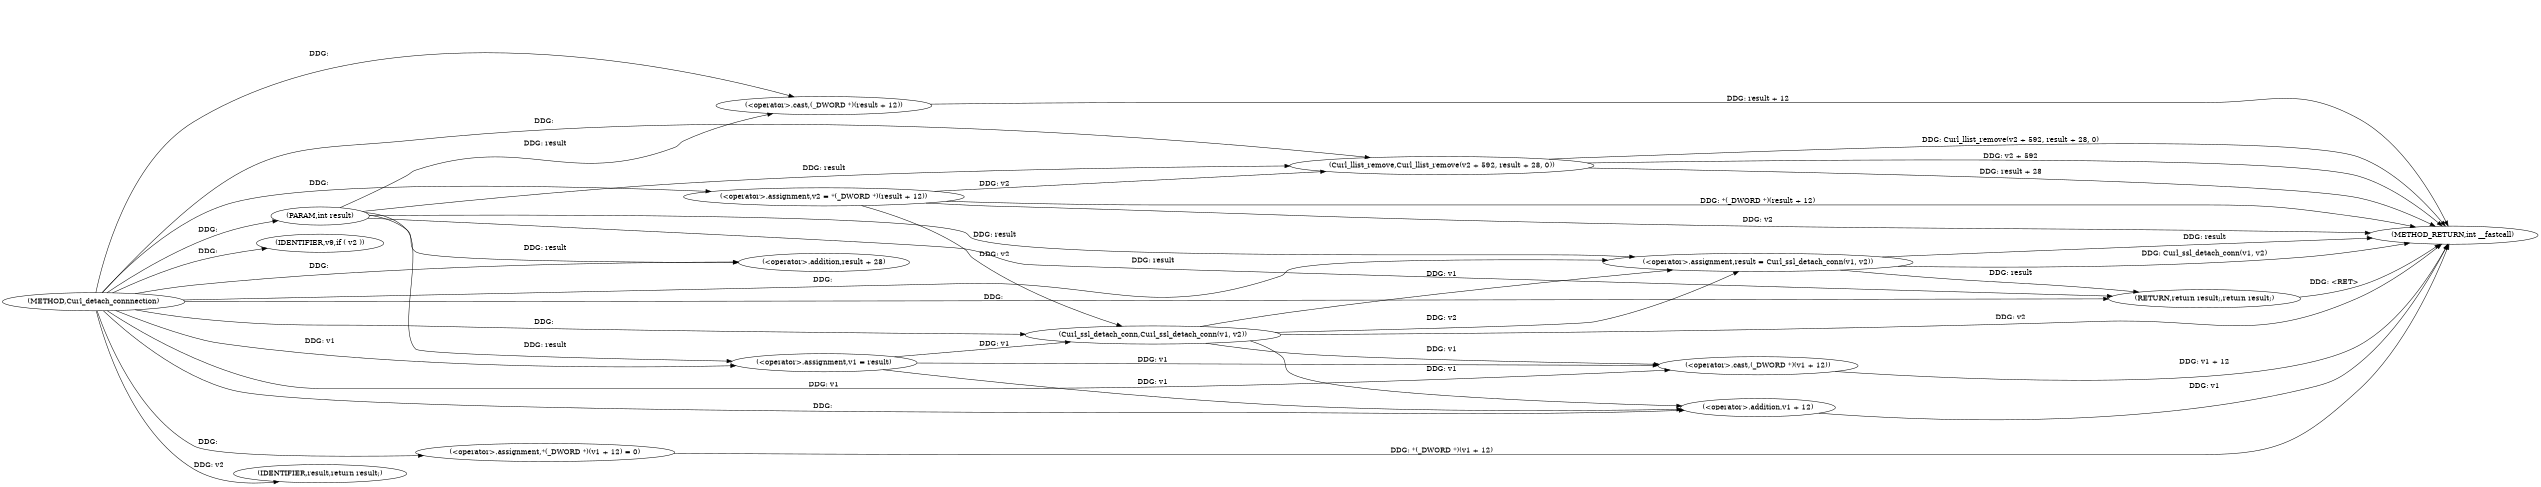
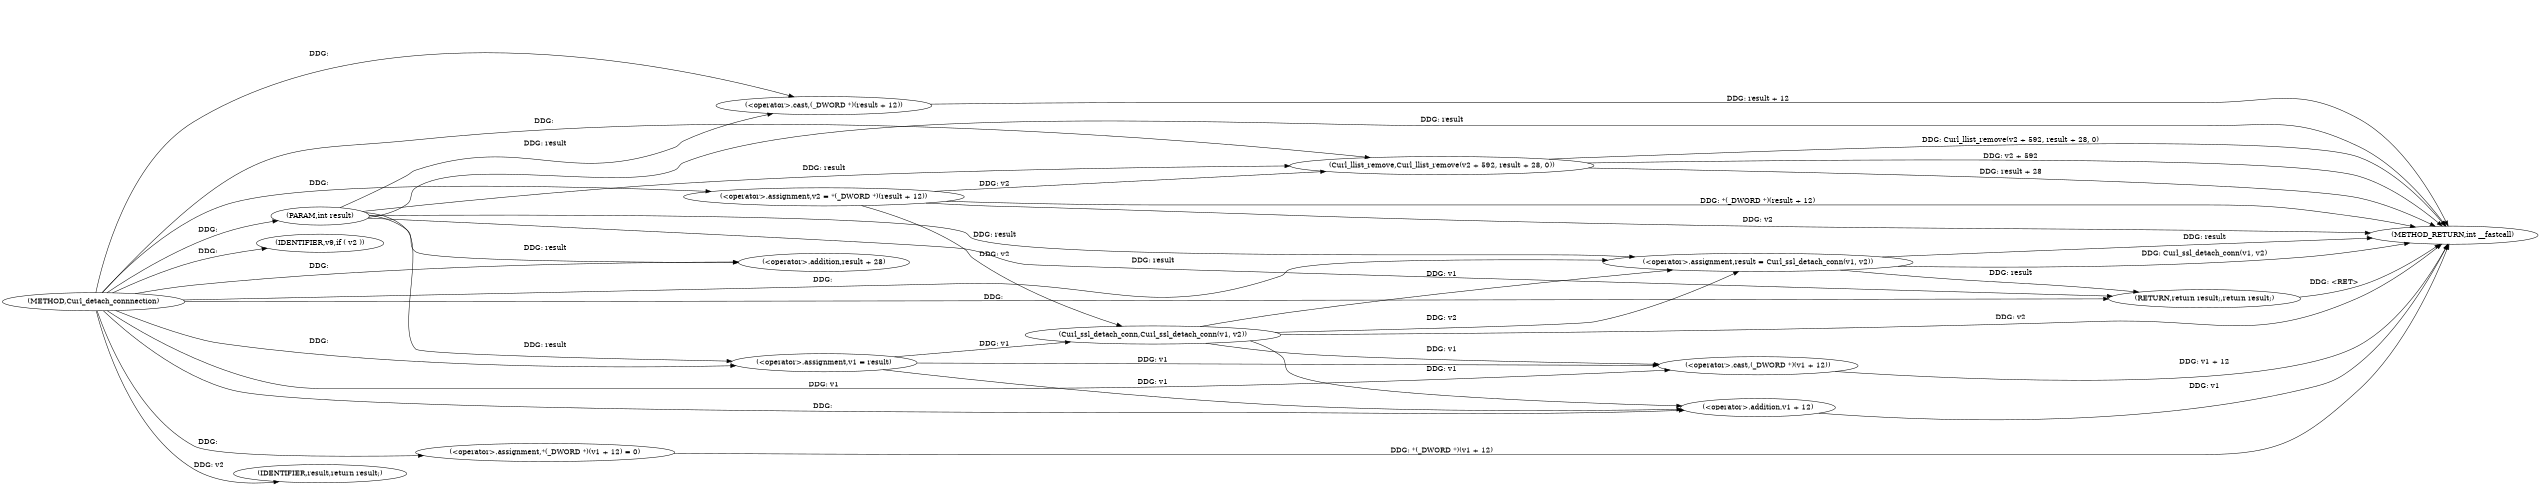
  digraph {
    rankdir=LR
    n1 [label="(METHOD,Curl_detach_connnection)"]
    n2 [label="(PARAM,int result)"]
    n3 [label="(<operator>.assignment,v1 = result)"]
    n4 [label="(<operator>.assignment,v2 = *(_DWORD *)(result + 12))"]
    n5 [label="(<operator>.cast,(_DWORD *)(result + 12))"]
    n6 [label="(IDENTIFIER,v9,if ( v2 ))"]
    n7 [label="(Curl_llist_remove,Curl_llist_remove(v2 + 592, result + 28, 0))"]
    n8 [label="(<operator>.addition,result + 28)"]
    n9 [label="(<operator>.assignment,result = Curl_ssl_detach_conn(v1, v2))"]
    n10 [label="(Curl_ssl_detach_conn,Curl_ssl_detach_conn(v1, v2))"]
    n11 [label="(<operator>.assignment,*(_DWORD *)(v1 + 12) = 0)"]
    n12 [label="(<operator>.cast,(_DWORD *)(v1 + 12))"]
    n13 [label="(<operator>.addition,v1 + 12)"]
    n14 [label="(RETURN,return result;,return result;)"]
    n15 [label="(IDENTIFIER,result,return result;)"]
    n16 [label="(METHOD_RETURN,int __fastcall)"]
    n1 -> n2 [label="DDG: "]
-   n1 -> n3 [label="DDG: v1"]
+   n1 -> n3 [label="DDG: "]
    n1 -> n4 [label="DDG: "]
    n1 -> n5 [label="DDG: "]
    n1 -> n6 [label="DDG: "]
    n1 -> n7 [label="DDG: "]
    n1 -> n8 [label="DDG: "]
    n1 -> n9 [label="DDG: "]
-   n1 -> n10 [label="DDG: "]
    n1 -> n11 [label="DDG: "]
    n1 -> n12 [label="DDG: v1"]
    n1 -> n13 [label="DDG: "]
    n1 -> n14 [label="DDG: "]
    n1 -> n15 [label="DDG: v2"]
    n2 -> n3 [label="DDG: result"]
    n2 -> n5 [label="DDG: result"]
    n2 -> n7 [label="DDG: result"]
    n2 -> n8 [label="DDG: result"]
    n2 -> n9 [label="DDG: result"]
    n2 -> n14 [label="DDG: result"]
+   n2 -> n16 [label="DDG: result"]
    n3 -> n10 [label="DDG: v1"]
    n3 -> n12 [label="DDG: v1"]
    n3 -> n13 [label="DDG: v1"]
    n4 -> n7 [label="DDG: v2"]
    n4 -> n10 [label="DDG: v2"]
    n4 -> n16 [label="DDG: *(_DWORD *)(result + 12)"]
    n4 -> n16 [label="DDG: v2"]
    n5 -> n16 [label="DDG: result + 12"]
    n7 -> n16 [label="DDG: Curl_llist_remove(v2 + 592, result + 28, 0)"]
    n7 -> n16 [label="DDG: v2 + 592"]
    n7 -> n16 [label="DDG: result + 28"]
    n9 -> n14 [label="DDG: result"]
    n9 -> n16 [label="DDG: result"]
    n9 -> n16 [label="DDG: Curl_ssl_detach_conn(v1, v2)"]
    n10 -> n9 [label="DDG: v1"]
    n10 -> n9 [label="DDG: v2"]
    n10 -> n12 [label="DDG: v1"]
    n10 -> n13 [label="DDG: v1"]
    n10 -> n16 [label="DDG: v2"]
    n11 -> n16 [label="DDG: *(_DWORD *)(v1 + 12)"]
    n12 -> n16 [label="DDG: v1 + 12"]
    n13 -> n16 [label="DDG: v1"]
    n14 -> n16 [label="DDG: <RET>"]
  }
